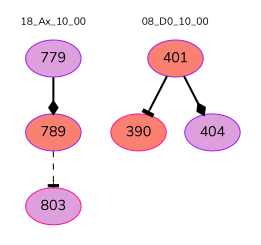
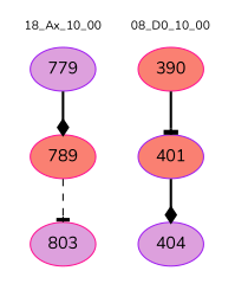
  digraph {
    fontname=Nunito
    node [color=purple fillcolor=plum fontname=Nunito style=filled]
    edge [arrowhead=diamond color=black fontname=Nunito style=bold]
    n1 [label=779]
-   n2 [fillcolor=salmon label=789]
+   n2 [color=deeppink fillcolor=salmon label=789]
    n3 [color=deeppink label=803]
    n4 [color=deeppink fillcolor=salmon label=390]
    n5 [fillcolor=salmon label=401]
    n6 [label=404]
    subgraph cluster_1 {
      color=white
      fontsize=10
      label="18_Ax_10_00"
      n1
      n2
      n3
    }
    subgraph cluster_2 {
      color=white
      fontsize=10
      label="08_D0_10_00"
      n4
      n5
      n6
    }
    n1 -> n2
    n2 -> n3 [arrowhead=tee style=dashed]
-   n5 -> n4 [arrowhead=tee]
+   n4 -> n5 [arrowhead=tee]
    n5 -> n6
  }
